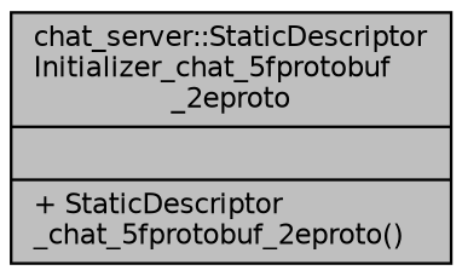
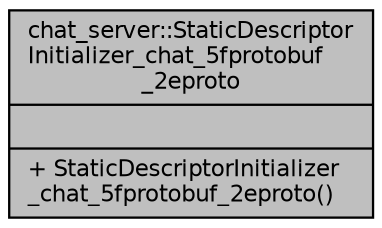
  digraph {
-   n1 [color=black fillcolor=grey75 fontcolor=black fontname=Helvetica fontsize=10 height=0.2 label="{chat_server::StaticDescriptor\lInitializer_chat_5fprotobuf\l_2eproto\n||+ StaticDescriptor\l_chat_5fprotobuf_2eproto()\l}" shape=record style=filled width=0.4]
+   n1 [color=black fillcolor=grey75 fontcolor=black fontname=Helvetica fontsize=10 height=0.2 label="{chat_server::StaticDescriptor\lInitializer_chat_5fprotobuf\l_2eproto\n||+ StaticDescriptorInitializer\l_chat_5fprotobuf_2eproto()\l}" shape=record style=filled width=0.4]
  }
